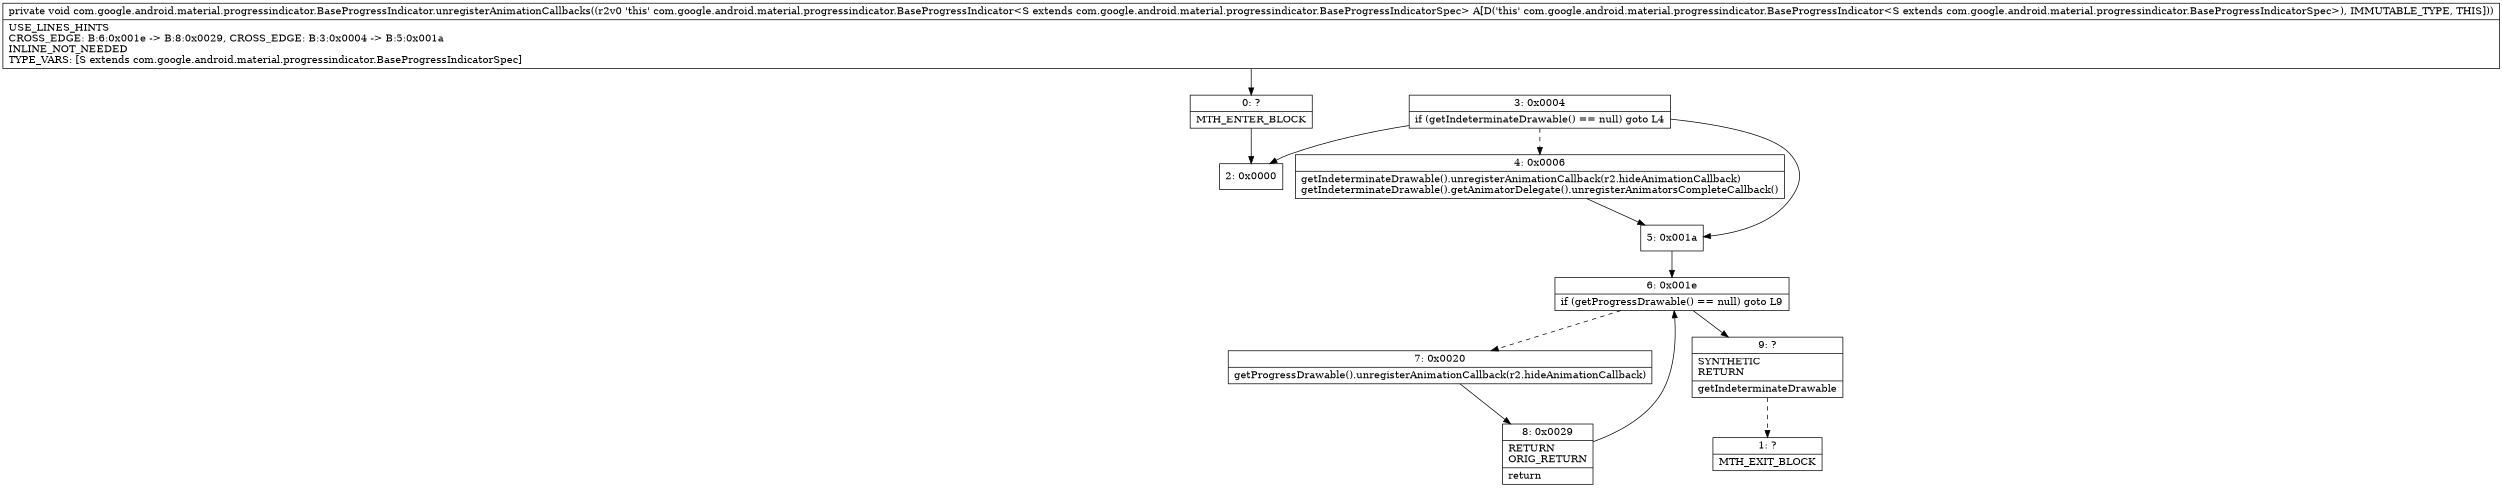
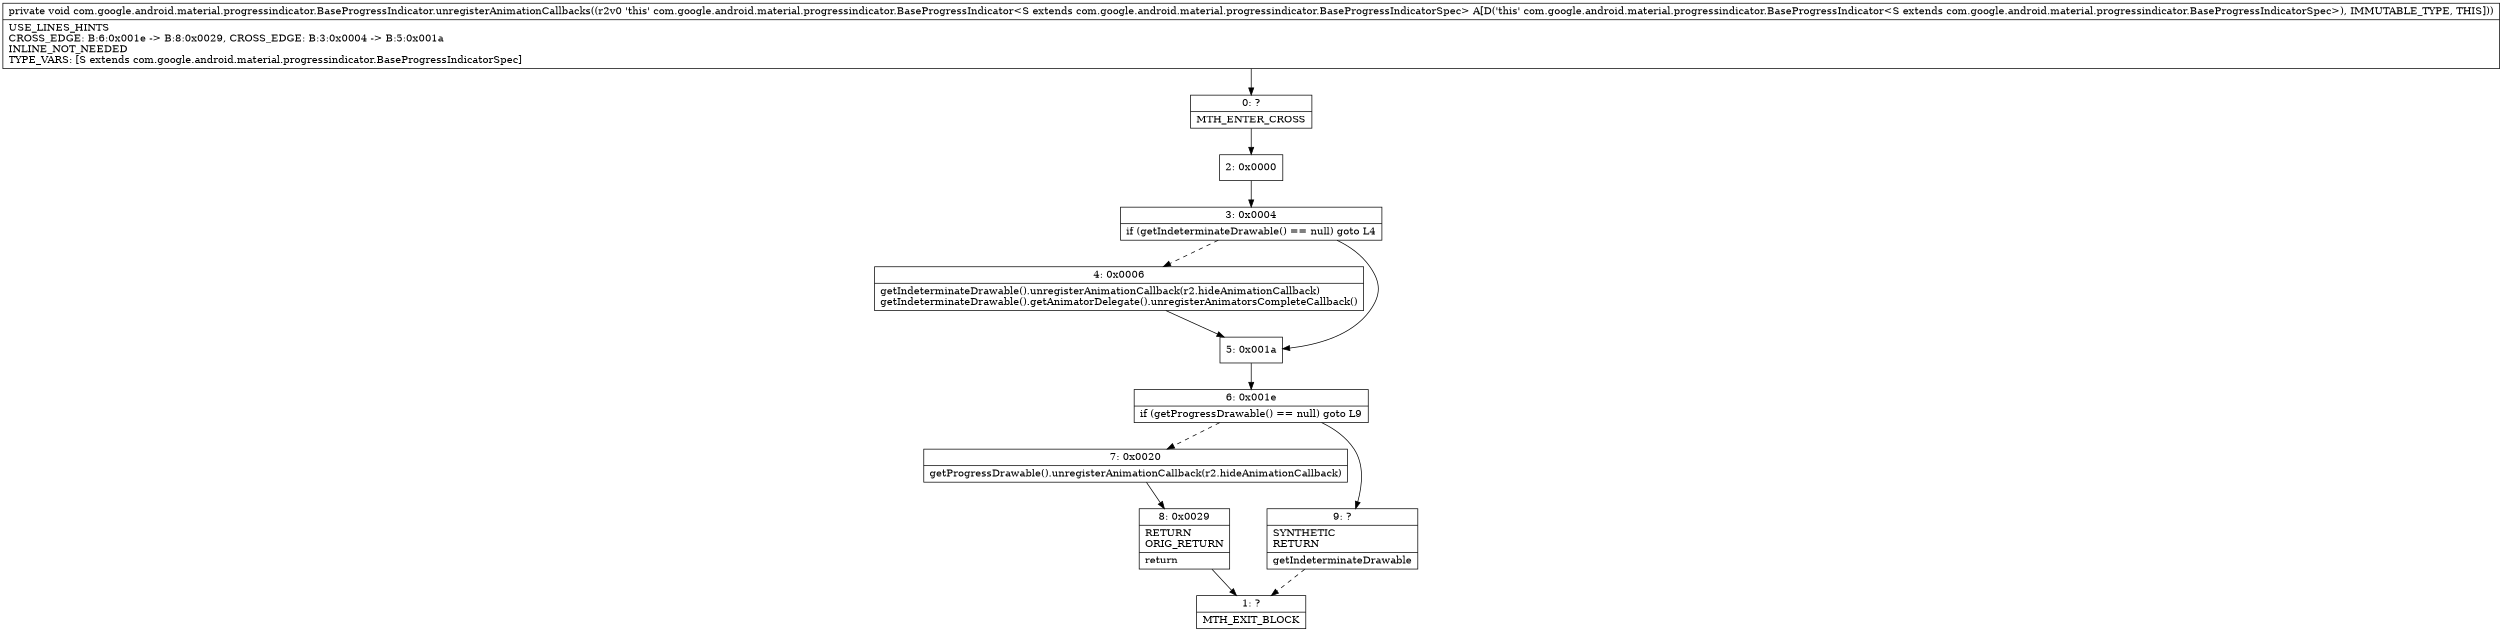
  digraph {
    node [shape=record]
-   n1 [label="{0\:\ ?|MTH_ENTER_BLOCK\l}"]
+   n1 [label="{0\:\ ?|MTH_ENTER_CROSS\l}"]
    n2 [label="{2\:\ 0x0000}"]
    n3 [label="{3\:\ 0x0004|if (getIndeterminateDrawable() == null) goto L4\l}"]
    n4 [label="{4\:\ 0x0006|getIndeterminateDrawable().unregisterAnimationCallback(r2.hideAnimationCallback)\lgetIndeterminateDrawable().getAnimatorDelegate().unregisterAnimatorsCompleteCallback()\l}"]
    n5 [label="{5\:\ 0x001a}"]
    n6 [label="{6\:\ 0x001e|if (getProgressDrawable() == null) goto L9\l}"]
    n7 [label="{7\:\ 0x0020|getProgressDrawable().unregisterAnimationCallback(r2.hideAnimationCallback)\l}"]
    n8 [label="{9\:\ ?|SYNTHETIC\lRETURN\l|getIndeterminateDrawable\l}"]
    n9 [label="{8\:\ 0x0029|RETURN\lORIG_RETURN\l|return\l}"]
    n10 [label="{1\:\ ?|MTH_EXIT_BLOCK\l}"]
    n11 [label="{private void com.google.android.material.progressindicator.BaseProgressIndicator.unregisterAnimationCallbacks((r2v0 'this' com.google.android.material.progressindicator.BaseProgressIndicator\<S extends com.google.android.material.progressindicator.BaseProgressIndicatorSpec\> A[D('this' com.google.android.material.progressindicator.BaseProgressIndicator\<S extends com.google.android.material.progressindicator.BaseProgressIndicatorSpec\>), IMMUTABLE_TYPE, THIS]))  | USE_LINES_HINTS\lCROSS_EDGE: B:6:0x001e \-\> B:8:0x0029, CROSS_EDGE: B:3:0x0004 \-\> B:5:0x001a\lINLINE_NOT_NEEDED\lTYPE_VARS: [S extends com.google.android.material.progressindicator.BaseProgressIndicatorSpec]\l}"]
    n1 -> n2
-   n3 -> n2
+   n2 -> n3
    n3 -> n4 [style=dashed]
    n3 -> n5
    n4 -> n5
    n5 -> n6
    n6 -> n7 [style=dashed]
    n6 -> n8
    n7 -> n9
    n8 -> n10 [style=dashed]
-   n9 -> n6
+   n9 -> n10
    n11 -> n1
  }
